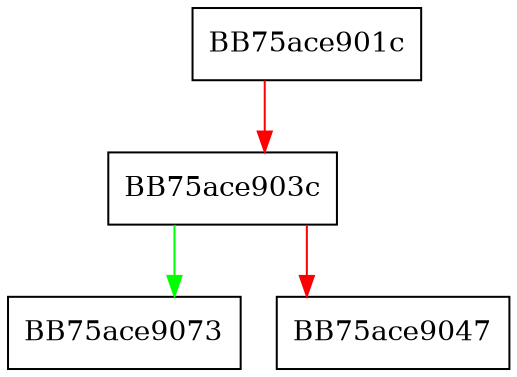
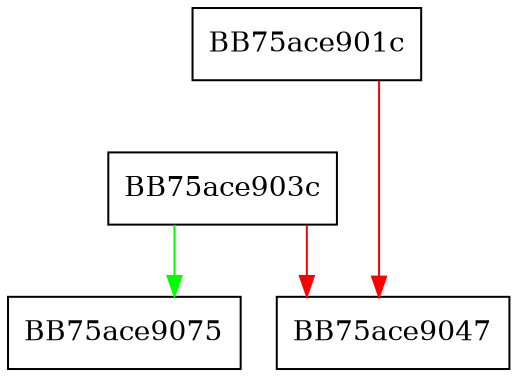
  digraph {
    splines=ortho
    node [shape=box]
    edge [color=red]
    BB75ace901c
    BB75ace903c
-   BB75ace9073
+   BB75ace9073 [label=BB75ace9075]
    n4 [label=BB75ace9047]
-   BB75ace901c -> BB75ace903c
+   BB75ace901c -> n4
    BB75ace903c -> BB75ace9073 [color=green]
    BB75ace903c -> n4
  }
